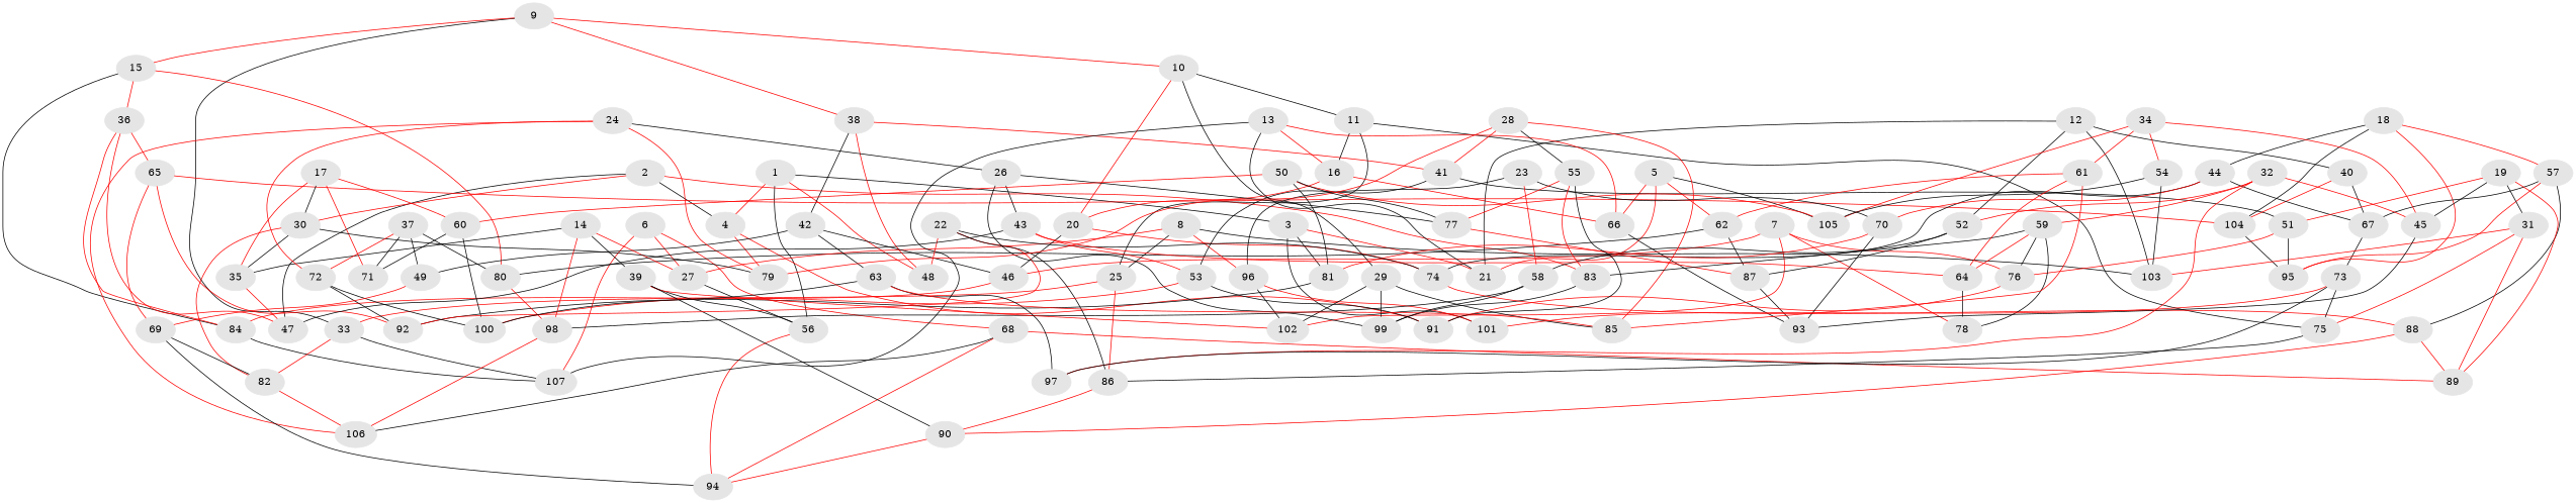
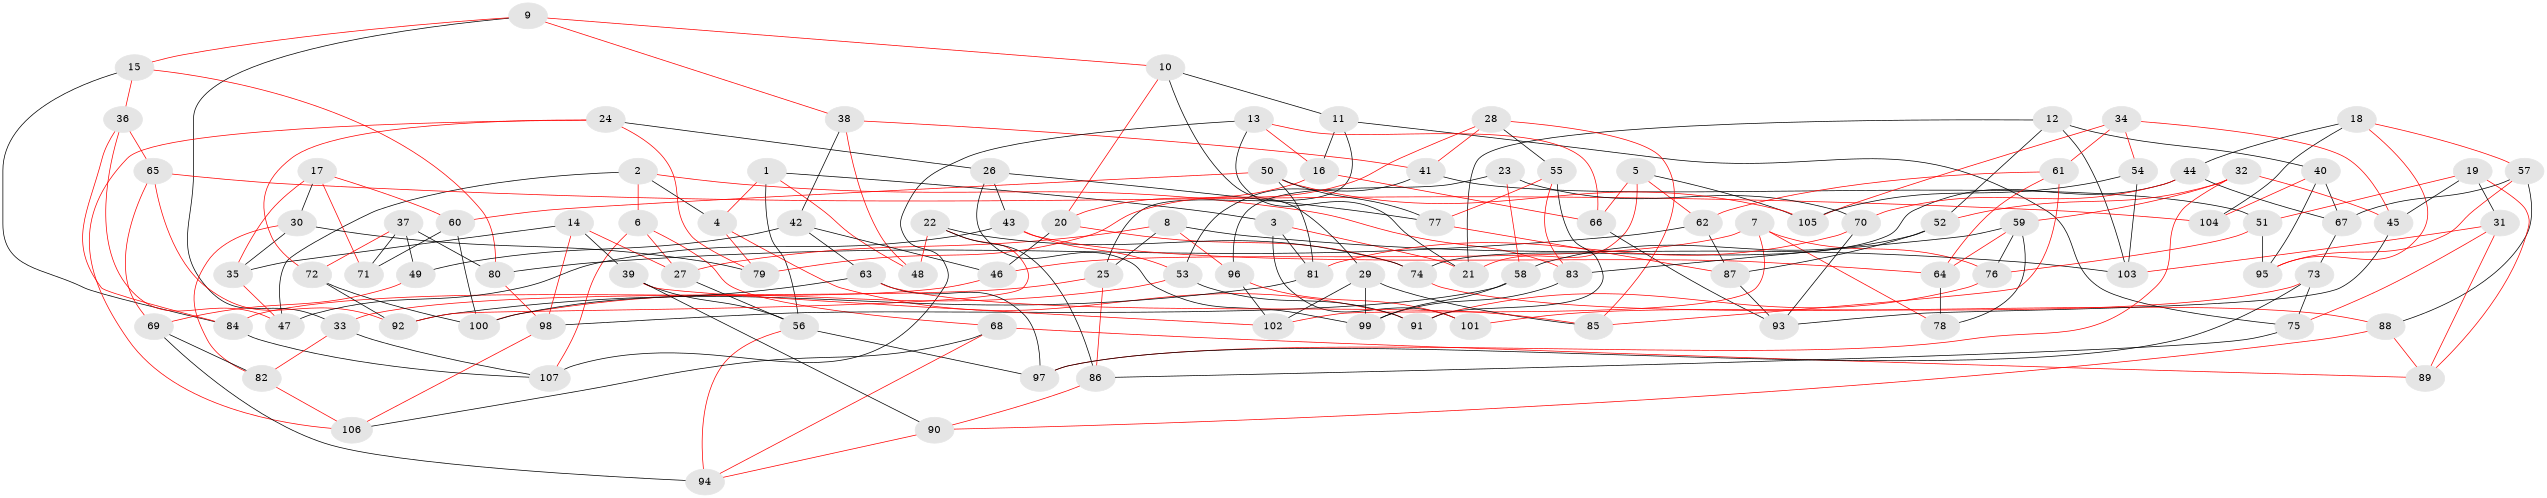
  graph {
    node [color=gray90 style=filled]
    edge [color=red]
    1
    3
    4
    48
    56
    21
    81
    101
    79
    91
    97
    94
    2
    6
    47
    83
    27
    68
    107
    99
    92
    5
    62
    66
    105
    80
    87
    93
    89
    106
    7
    46
    76
    78
    102
    84
    8
    25
    96
    103
    33
    86
    9
    10
    15
    38
    11
    20
    29
    36
    82
    41
    42
    16
    75
    74
    85
    12
    40
    52
    95
    104
    67
    58
    13
    14
    35
    39
    98
    90
    65
    17
    30
    60
    71
    100
    18
    44
    57
    70
    88
    19
    31
    45
    51
    22
    23
    24
    26
    72
    43
    77
    53
    64
    28
    55
    32
    59
    34
    54
    61
    69
    37
    49
    63
    73
    50
    1 -- 3 [color=black]
    1 -- 4
    1 -- 48
    1 -- 56 [color=black]
    3 -- 21
    3 -- 81 [color=black]
    3 -- 101 [color=black]
    4 -- 79
    4 -- 91
+   56 -- 97 [color=black]
    56 -- 94
    81 -- 92 [color=black]
    2 -- 4 [color=black]
-   2 -- 30
+   2 -- 6
    2 -- 47 [color=black]
    2 -- 83
    6 -- 27
    6 -- 68
    6 -- 107
    83 -- 99 [color=black]
    27 -- 56 [color=black]
    68 -- 94
    68 -- 89
    68 -- 106 [color=black]
    5 -- 21
    5 -- 62
    5 -- 66
    5 -- 105 [color=black]
    62 -- 80 [color=black]
    62 -- 87 [color=black]
    66 -- 93 [color=black]
    80 -- 98
    87 -- 93 [color=black]
    7 -- 46
    7 -- 76
    7 -- 78
    7 -- 102
    46 -- 84
    76 -- 91
    84 -- 107 [color=black]
    8 -- 27
    8 -- 25 [color=black]
    8 -- 96
    8 -- 103 [color=black]
    25 -- 33
    25 -- 86
    96 -- 101
    96 -- 102 [color=black]
    33 -- 107 [color=black]
    33 -- 82
    86 -- 90
    9 -- 33 [color=black]
    9 -- 10
    9 -- 15
    9 -- 38
    10 -- 11 [color=black]
    10 -- 20
    10 -- 29 [color=black]
    15 -- 80
    15 -- 84 [color=black]
    15 -- 36
    38 -- 48
    38 -- 41
    38 -- 42 [color=black]
    11 -- 25 [color=black]
    11 -- 16 [color=black]
    11 -- 75 [color=black]
    20 -- 46 [color=black]
    20 -- 74
    29 -- 99 [color=black]
    29 -- 102 [color=black]
    29 -- 85 [color=black]
    36 -- 47
    36 -- 84
    36 -- 65
    82 -- 106
    41 -- 51 [color=black]
    41 -- 53 [color=black]
    42 -- 46 [color=black]
    42 -- 49 [color=black]
    42 -- 63 [color=black]
    16 -- 66
    16 -- 20
    75 -- 86 [color=black]
    74 -- 88
    12 -- 21 [color=black]
    12 -- 103 [color=black]
    12 -- 40 [color=black]
    12 -- 52 [color=black]
-   104 -- 95 [color=black]
+   40 -- 95 [color=black]
    40 -- 104
    40 -- 67 [color=black]
    52 -- 87 [color=black]
    52 -- 58 [color=black]
    67 -- 73 [color=black]
    58 -- 99 [color=black]
    58 -- 98 [color=black]
    13 -- 21 [color=black]
    13 -- 107 [color=black]
    13 -- 66
    13 -- 16
    14 -- 27
    14 -- 35 [color=black]
    14 -- 39 [color=black]
    14 -- 98
    35 -- 47
    39 -- 56 [color=black]
    39 -- 102
    39 -- 90 [color=black]
    98 -- 106
    90 -- 94
    65 -- 92
    65 -- 104
    65 -- 69
    17 -- 35
    17 -- 30 [color=black]
    17 -- 60
    17 -- 71
    30 -- 79 [color=black]
    30 -- 82
    30 -- 35 [color=black]
    60 -- 71 [color=black]
    60 -- 100 [color=black]
    18 -- 95
    18 -- 104 [color=black]
    18 -- 44 [color=black]
    18 -- 57
    44 -- 74 [color=black]
    44 -- 67 [color=black]
    44 -- 70
    57 -- 95
    57 -- 67 [color=black]
    57 -- 88 [color=black]
    70 -- 81
    70 -- 93 [color=black]
    88 -- 89
    88 -- 90
    19 -- 89
    19 -- 31 [color=black]
    19 -- 45 [color=black]
    19 -- 51
    31 -- 89
    31 -- 103
    31 -- 75
    45 -- 93 [color=black]
    51 -- 76
    51 -- 95 [color=black]
    22 -- 48
    22 -- 92
    22 -- 86 [color=black]
    22 -- 74 [color=black]
    23 -- 96 [color=black]
    23 -- 58
    23 -- 70 [color=black]
    24 -- 79
    24 -- 106
    24 -- 26 [color=black]
    24 -- 72
    26 -- 99 [color=black]
    26 -- 43 [color=black]
    26 -- 77 [color=black]
    72 -- 92 [color=black]
    72 -- 100 [color=black]
    43 -- 47 [color=black]
    43 -- 53
    43 -- 64
    77 -- 87
    53 -- 91 [color=black]
    53 -- 100
    64 -- 78 [color=black]
    28 -- 79
    28 -- 41
    28 -- 85
    28 -- 55 [color=black]
    55 -- 91 [color=black]
    55 -- 83
    55 -- 77
    32 -- 97
    32 -- 52
    32 -- 45
    32 -- 59
    59 -- 83 [color=black]
    59 -- 76 [color=black]
    59 -- 78 [color=black]
    59 -- 64
    34 -- 105
    34 -- 45
    34 -- 54
    34 -- 61
    54 -- 105 [color=black]
    54 -- 103 [color=black]
    61 -- 62
    61 -- 85
    61 -- 64
    69 -- 94 [color=black]
    69 -- 82 [color=black]
    37 -- 80 [color=black]
    37 -- 71 [color=black]
    37 -- 72
    37 -- 49 [color=black]
    49 -- 69
    63 -- 97 [color=black]
    63 -- 85
    63 -- 100 [color=black]
    73 -- 101
    73 -- 97 [color=black]
    73 -- 75 [color=black]
    50 -- 81 [color=black]
    50 -- 105
    50 -- 60
    50 -- 77 [color=black]
  }
